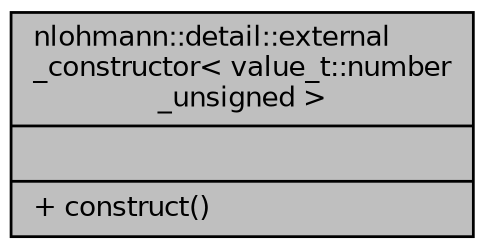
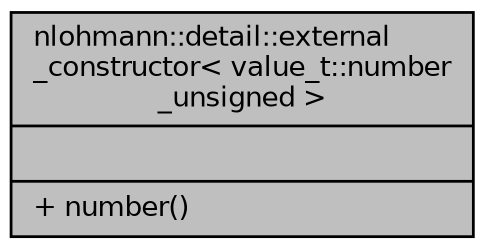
  digraph {
-   n1 [color=black fillcolor=grey75 fontcolor=black fontname=Helvetica fontsize=10 height=0.2 label="{nlohmann::detail::external\l_constructor\< value_t::number\l_unsigned \>\n||+ construct()\l}" shape=record style=filled width=0.4]
+   n1 [color=black fillcolor=grey75 fontcolor=black fontname=Helvetica fontsize=10 height=0.2 label="{nlohmann::detail::external\l_constructor\< value_t::number\l_unsigned \>\n||+ number()\l}" shape=record style=filled width=0.4]
  }
